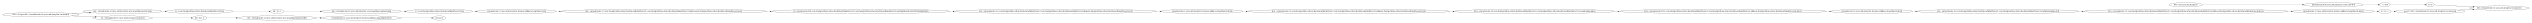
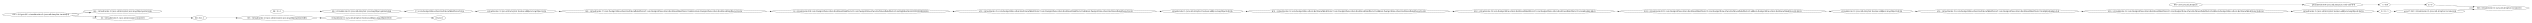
  digraph {
    fontname="Noto Serif"
    rankdir=LR
    node [fontname="Noto Serif"]
    edge [fontname="Noto Serif"]
    "$r0 = new java.util.ArrayList"
    "specialinvoke $r0.<java.util.ArrayList: void <init>()>()"
    "r1 = $r0"
    "i5 = 0"
    "$i0 = virtualinvoke r2.<java.util.ArrayList: int size()>()"
    "if i5 >= $i1 goto $i2 = virtualinvoke r2.<java.util.ArrayList: int size()>()"
    "$r4 = virtualinvoke r2.<java.util.ArrayList: java.lang.Object get(int)>(i5)"
    "$i2 = virtualinvoke r2.<java.util.ArrayList: int size()>()"
-   "r5 = (com.thealgorithms.others.KochSnowflake$Vector2) $r4"
    "$i3 = $i2 - 1"
    "$i4 = i5 + 1"
    "$r6 = virtualinvoke r2.<java.util.ArrayList: java.lang.Object get(int)>($i4)"
    "r7 = (com.thealgorithms.others.KochSnowflake$Vector2) $r6"
    "virtualinvoke r1.<java.util.ArrayList: boolean add(java.lang.Object)>(r5)"
    "$r8 = virtualinvoke r7.<com.thealgorithms.others.KochSnowflake$Vector2: com.thealgorithms.others.KochSnowflake$Vector2 subtract(com.thealgorithms.others.KochSnowflake$Vector2)>(r5)"
    "r9 = virtualinvoke $r8.<com.thealgorithms.others.KochSnowflake$Vector2: com.thealgorithms.others.KochSnowflake$Vector2 multiply(double)>(0.3333333333333333)"
    "$r10 = virtualinvoke r5.<com.thealgorithms.others.KochSnowflake$Vector2: com.thealgorithms.others.KochSnowflake$Vector2 add(com.thealgorithms.others.KochSnowflake$Vector2)>(r9)"
    "virtualinvoke r1.<java.util.ArrayList: boolean add(java.lang.Object)>($r10)"
    "$r11 = virtualinvoke r5.<com.thealgorithms.others.KochSnowflake$Vector2: com.thealgorithms.others.KochSnowflake$Vector2 add(com.thealgorithms.others.KochSnowflake$Vector2)>(r9)"
    "$r12 = virtualinvoke r9.<com.thealgorithms.others.KochSnowflake$Vector2: com.thealgorithms.others.KochSnowflake$Vector2 rotate(double)>(60.0)"
    "$r13 = virtualinvoke $r11.<com.thealgorithms.others.KochSnowflake$Vector2: com.thealgorithms.others.KochSnowflake$Vector2 add(com.thealgorithms.others.KochSnowflake$Vector2)>($r12)"
    "virtualinvoke r1.<java.util.ArrayList: boolean add(java.lang.Object)>($r13)"
    "$r14 = virtualinvoke r9.<com.thealgorithms.others.KochSnowflake$Vector2: com.thealgorithms.others.KochSnowflake$Vector2 multiply(double)>(2.0)"
    "$r15 = virtualinvoke r5.<com.thealgorithms.others.KochSnowflake$Vector2: com.thealgorithms.others.KochSnowflake$Vector2 add(com.thealgorithms.others.KochSnowflake$Vector2)>($r14)"
    "virtualinvoke r1.<java.util.ArrayList: boolean add(java.lang.Object)>($r15)"
    "i5 = i5 + 1"
    "goto [?= $i0 = virtualinvoke r2.<java.util.ArrayList: int size()>()]"
    "$r3 = virtualinvoke r2.<java.util.ArrayList: java.lang.Object get(int)>($i3)"
    "virtualinvoke r1.<java.util.ArrayList: boolean add(java.lang.Object)>($r3)"
    "return r1"
    "$r0 = new java.util.ArrayList" -> "specialinvoke $r0.<java.util.ArrayList: void <init>()>()"
    "specialinvoke $r0.<java.util.ArrayList: void <init>()>()" -> "r1 = $r0"
    "r1 = $r0" -> "i5 = 0"
    "i5 = 0" -> "$i0 = virtualinvoke r2.<java.util.ArrayList: int size()>()"
    "if i5 >= $i1 goto $i2 = virtualinvoke r2.<java.util.ArrayList: int size()>()" -> "$r4 = virtualinvoke r2.<java.util.ArrayList: java.lang.Object get(int)>(i5)"
    "if i5 >= $i1 goto $i2 = virtualinvoke r2.<java.util.ArrayList: int size()>()" -> "$i2 = virtualinvoke r2.<java.util.ArrayList: int size()>()"
-   "$r4 = virtualinvoke r2.<java.util.ArrayList: java.lang.Object get(int)>(i5)" -> "r5 = (com.thealgorithms.others.KochSnowflake$Vector2) $r4"
    "$i2 = virtualinvoke r2.<java.util.ArrayList: int size()>()" -> "$i3 = $i2 - 1"
-   "r5 = (com.thealgorithms.others.KochSnowflake$Vector2) $r4" -> "$i4 = i5 + 1"
    "$i3 = $i2 - 1" -> "$r3 = virtualinvoke r2.<java.util.ArrayList: java.lang.Object get(int)>($i3)"
    "$i4 = i5 + 1" -> "$r6 = virtualinvoke r2.<java.util.ArrayList: java.lang.Object get(int)>($i4)"
    "$r6 = virtualinvoke r2.<java.util.ArrayList: java.lang.Object get(int)>($i4)" -> "r7 = (com.thealgorithms.others.KochSnowflake$Vector2) $r6"
    "r7 = (com.thealgorithms.others.KochSnowflake$Vector2) $r6" -> "virtualinvoke r1.<java.util.ArrayList: boolean add(java.lang.Object)>(r5)"
    "virtualinvoke r1.<java.util.ArrayList: boolean add(java.lang.Object)>(r5)" -> "$r8 = virtualinvoke r7.<com.thealgorithms.others.KochSnowflake$Vector2: com.thealgorithms.others.KochSnowflake$Vector2 subtract(com.thealgorithms.others.KochSnowflake$Vector2)>(r5)"
    "$r8 = virtualinvoke r7.<com.thealgorithms.others.KochSnowflake$Vector2: com.thealgorithms.others.KochSnowflake$Vector2 subtract(com.thealgorithms.others.KochSnowflake$Vector2)>(r5)" -> "r9 = virtualinvoke $r8.<com.thealgorithms.others.KochSnowflake$Vector2: com.thealgorithms.others.KochSnowflake$Vector2 multiply(double)>(0.3333333333333333)"
    "r9 = virtualinvoke $r8.<com.thealgorithms.others.KochSnowflake$Vector2: com.thealgorithms.others.KochSnowflake$Vector2 multiply(double)>(0.3333333333333333)" -> "$r10 = virtualinvoke r5.<com.thealgorithms.others.KochSnowflake$Vector2: com.thealgorithms.others.KochSnowflake$Vector2 add(com.thealgorithms.others.KochSnowflake$Vector2)>(r9)"
    "$r10 = virtualinvoke r5.<com.thealgorithms.others.KochSnowflake$Vector2: com.thealgorithms.others.KochSnowflake$Vector2 add(com.thealgorithms.others.KochSnowflake$Vector2)>(r9)" -> "virtualinvoke r1.<java.util.ArrayList: boolean add(java.lang.Object)>($r10)"
    "virtualinvoke r1.<java.util.ArrayList: boolean add(java.lang.Object)>($r10)" -> "$r11 = virtualinvoke r5.<com.thealgorithms.others.KochSnowflake$Vector2: com.thealgorithms.others.KochSnowflake$Vector2 add(com.thealgorithms.others.KochSnowflake$Vector2)>(r9)"
    "$r11 = virtualinvoke r5.<com.thealgorithms.others.KochSnowflake$Vector2: com.thealgorithms.others.KochSnowflake$Vector2 add(com.thealgorithms.others.KochSnowflake$Vector2)>(r9)" -> "$r12 = virtualinvoke r9.<com.thealgorithms.others.KochSnowflake$Vector2: com.thealgorithms.others.KochSnowflake$Vector2 rotate(double)>(60.0)"
    "$r12 = virtualinvoke r9.<com.thealgorithms.others.KochSnowflake$Vector2: com.thealgorithms.others.KochSnowflake$Vector2 rotate(double)>(60.0)" -> "$r13 = virtualinvoke $r11.<com.thealgorithms.others.KochSnowflake$Vector2: com.thealgorithms.others.KochSnowflake$Vector2 add(com.thealgorithms.others.KochSnowflake$Vector2)>($r12)"
    "$r13 = virtualinvoke $r11.<com.thealgorithms.others.KochSnowflake$Vector2: com.thealgorithms.others.KochSnowflake$Vector2 add(com.thealgorithms.others.KochSnowflake$Vector2)>($r12)" -> "virtualinvoke r1.<java.util.ArrayList: boolean add(java.lang.Object)>($r13)"
    "virtualinvoke r1.<java.util.ArrayList: boolean add(java.lang.Object)>($r13)" -> "$r14 = virtualinvoke r9.<com.thealgorithms.others.KochSnowflake$Vector2: com.thealgorithms.others.KochSnowflake$Vector2 multiply(double)>(2.0)"
    "$r14 = virtualinvoke r9.<com.thealgorithms.others.KochSnowflake$Vector2: com.thealgorithms.others.KochSnowflake$Vector2 multiply(double)>(2.0)" -> "$r15 = virtualinvoke r5.<com.thealgorithms.others.KochSnowflake$Vector2: com.thealgorithms.others.KochSnowflake$Vector2 add(com.thealgorithms.others.KochSnowflake$Vector2)>($r14)"
    "$r15 = virtualinvoke r5.<com.thealgorithms.others.KochSnowflake$Vector2: com.thealgorithms.others.KochSnowflake$Vector2 add(com.thealgorithms.others.KochSnowflake$Vector2)>($r14)" -> "virtualinvoke r1.<java.util.ArrayList: boolean add(java.lang.Object)>($r15)"
    "virtualinvoke r1.<java.util.ArrayList: boolean add(java.lang.Object)>($r15)" -> "i5 = i5 + 1"
    "i5 = i5 + 1" -> "goto [?= $i0 = virtualinvoke r2.<java.util.ArrayList: int size()>()]"
    "goto [?= $i0 = virtualinvoke r2.<java.util.ArrayList: int size()>()]" -> "$i0 = virtualinvoke r2.<java.util.ArrayList: int size()>()"
    "$r3 = virtualinvoke r2.<java.util.ArrayList: java.lang.Object get(int)>($i3)" -> "virtualinvoke r1.<java.util.ArrayList: boolean add(java.lang.Object)>($r3)"
    "virtualinvoke r1.<java.util.ArrayList: boolean add(java.lang.Object)>($r3)" -> "return r1"
  }
